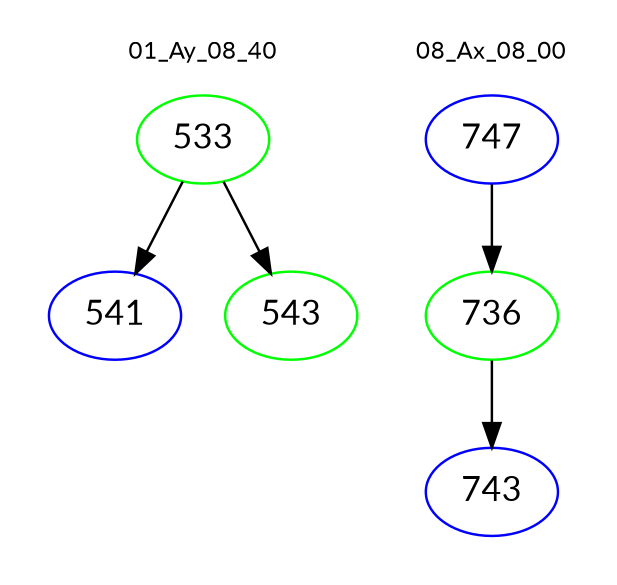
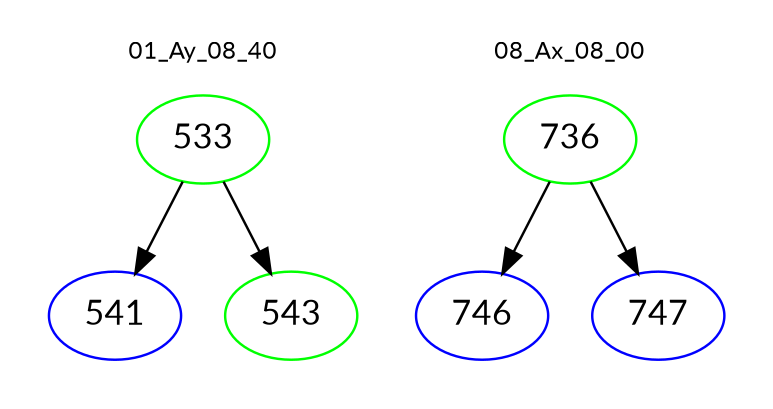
  digraph {
    fontname=Lato
    node [color=green fontname=Lato]
    edge [color=black fontname=Lato]
    n1 [label=533]
    n2 [color=blue label=541]
    n3 [label=543]
    n4 [label=736]
-   n5 [color=blue label=743]
+   n5 [color=blue label=746]
    n6 [color=blue label=747]
    subgraph cluster_1 {
      color=white
      fontsize=10
      label="01_Ay_08_40"
      n1
      n2
      n3
    }
    subgraph cluster_2 {
      color=white
      fontsize=10
      label="08_Ax_08_00"
      n4
      n5
      n6
    }
    n1 -> n2
    n1 -> n3
    n4 -> n5
-   n6 -> n4
+   n4 -> n6
  }
